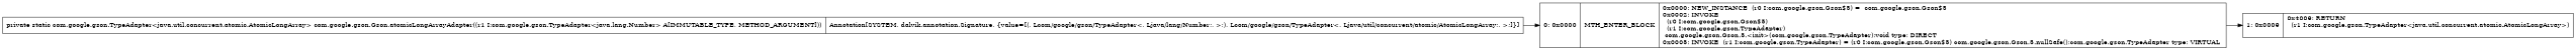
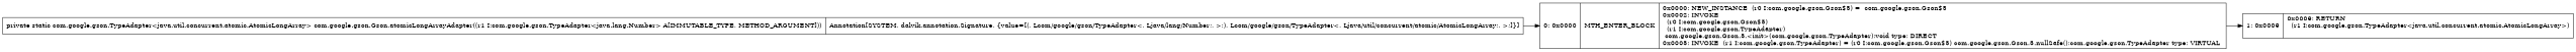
  digraph {
    rankdir=LR
    node [shape=record]
    n1 [label="{0\:\ 0x0000|MTH_ENTER_BLOCK\l|0x0000: NEW_INSTANCE  (r0 I:com.google.gson.Gson$5) =  com.google.gson.Gson$5 \l0x0002: INVOKE  \l  (r0 I:com.google.gson.Gson$5)\l  (r1 I:com.google.gson.TypeAdapter)\l com.google.gson.Gson.5.\<init\>(com.google.gson.TypeAdapter):void type: DIRECT \l0x0005: INVOKE  (r1 I:com.google.gson.TypeAdapter) = (r0 I:com.google.gson.Gson$5) com.google.gson.Gson.5.nullSafe():com.google.gson.TypeAdapter type: VIRTUAL \l}"]
-   n2 [label="{1\:\ 0x0009|0x4009: RETURN  \l  (r1 I:com.google.gson.TypeAdapter\<java.util.concurrent.atomic.AtomicLongArray\>)\l \l}"]
+   n2 [label="{1\:\ 0x0009|0x0009: RETURN  \l  (r1 I:com.google.gson.TypeAdapter\<java.util.concurrent.atomic.AtomicLongArray\>)\l \l}"]
    n3 [label="{private static com.google.gson.TypeAdapter\<java.util.concurrent.atomic.AtomicLongArray\> com.google.gson.Gson.atomicLongArrayAdapter((r1 I:com.google.gson.TypeAdapter\<java.lang.Number\> A[IMMUTABLE_TYPE, METHOD_ARGUMENT]))  | Annotation[SYSTEM, dalvik.annotation.Signature, \{value=[(, Lcom\/google\/gson\/TypeAdapter\<, Ljava\/lang\/Number;, \>;), Lcom\/google\/gson\/TypeAdapter\<, Ljava\/util\/concurrent\/atomic\/AtomicLongArray;, \>;]\}]\l}"]
    n1 -> n2
    n3 -> n1
  }
